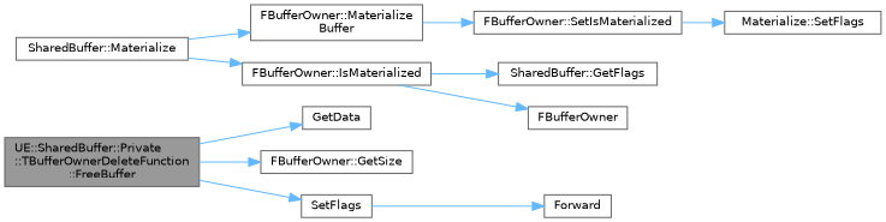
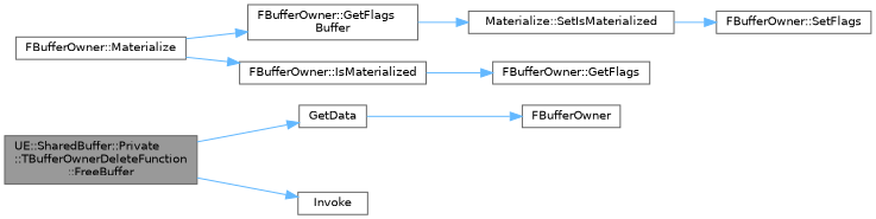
  digraph {
    rankdir=LR
    node [color=grey40 fillcolor=white fontname=Helvetica fontsize=10 shape=box style=filled]
    edge [color=steelblue1 fontname=Helvetica fontsize=10 labelfontname=Helvetica labelfontsize=10 style=solid]
    n1 [color=gray40 fillcolor=grey60 fontcolor=black height=0.2 label="UE::SharedBuffer::Private\l::TBufferOwnerDeleteFunction\l::FreeBuffer" width=0.4]
    n2 [height=0.2 label=GetData width=0.4]
-   n3 [height=0.2 label="FBufferOwner::GetSize" width=0.4]
-   n4 [height=0.2 label=SetFlags width=0.4]
-   n5 [height=0.2 label=Forward width=0.4]
-   n6 [height=0.2 label="SharedBuffer::Materialize" width=0.4]
+   n4 [height=0.2 label=Invoke width=0.4]
+   n6 [height=0.2 label="FBufferOwner::Materialize" width=0.4]
    n7 [height=0.2 label="FBufferOwner::IsMaterialized" width=0.4]
-   n8 [height=0.2 label="FBufferOwner::Materialize\lBuffer" width=0.4]
+   n8 [height=0.2 label="FBufferOwner::GetFlags\lBuffer" width=0.4]
    n9 [height=0.2 label=FBufferOwner width=0.4]
-   n10 [height=0.2 label="SharedBuffer::GetFlags" width=0.4]
-   n11 [height=0.2 label="FBufferOwner::SetIsMaterialized" width=0.4]
-   n12 [height=0.2 label="Materialize::SetFlags" width=0.4]
+   n10 [height=0.2 label="FBufferOwner::GetFlags" width=0.4]
+   n11 [height=0.2 label="Materialize::SetIsMaterialized" width=0.4]
+   n12 [height=0.2 label="FBufferOwner::SetFlags" width=0.4]
    n1 -> n2
-   n1 -> n3
    n1 -> n4
-   n4 -> n5
    n6 -> n7
    n6 -> n8
-   n7 -> n9
+   n2 -> n9
    n7 -> n10
    n8 -> n11
    n11 -> n12
  }
